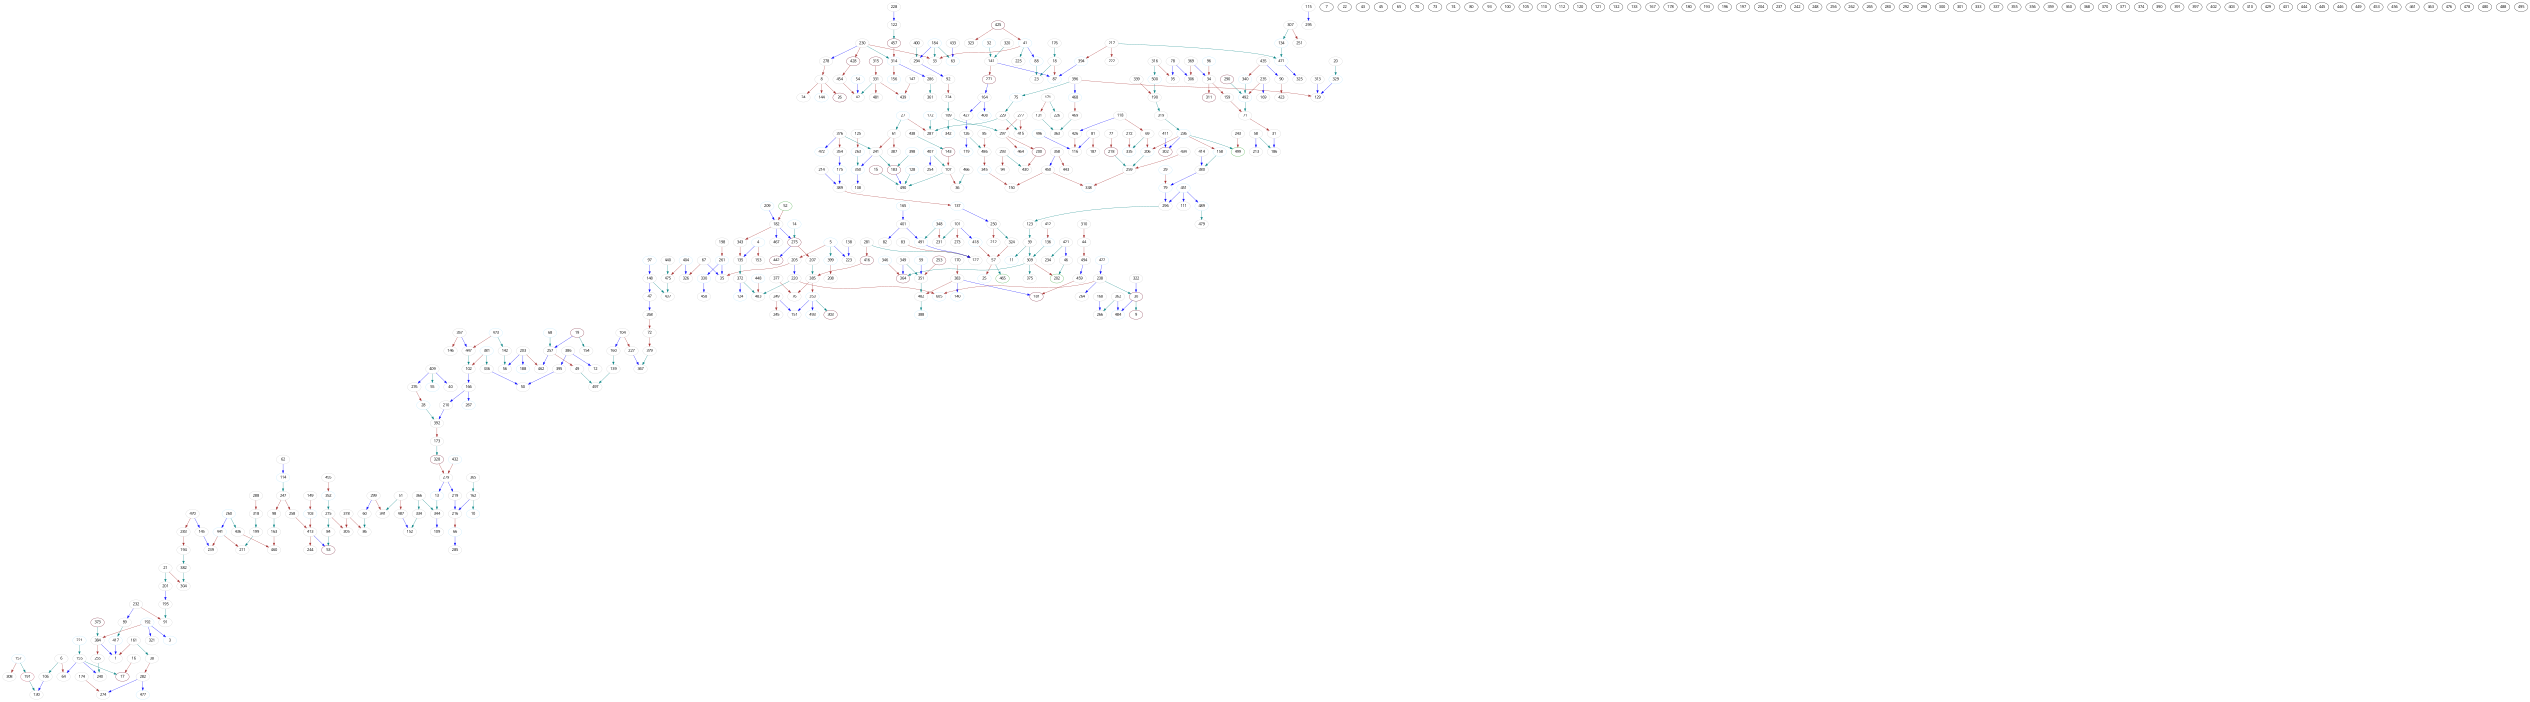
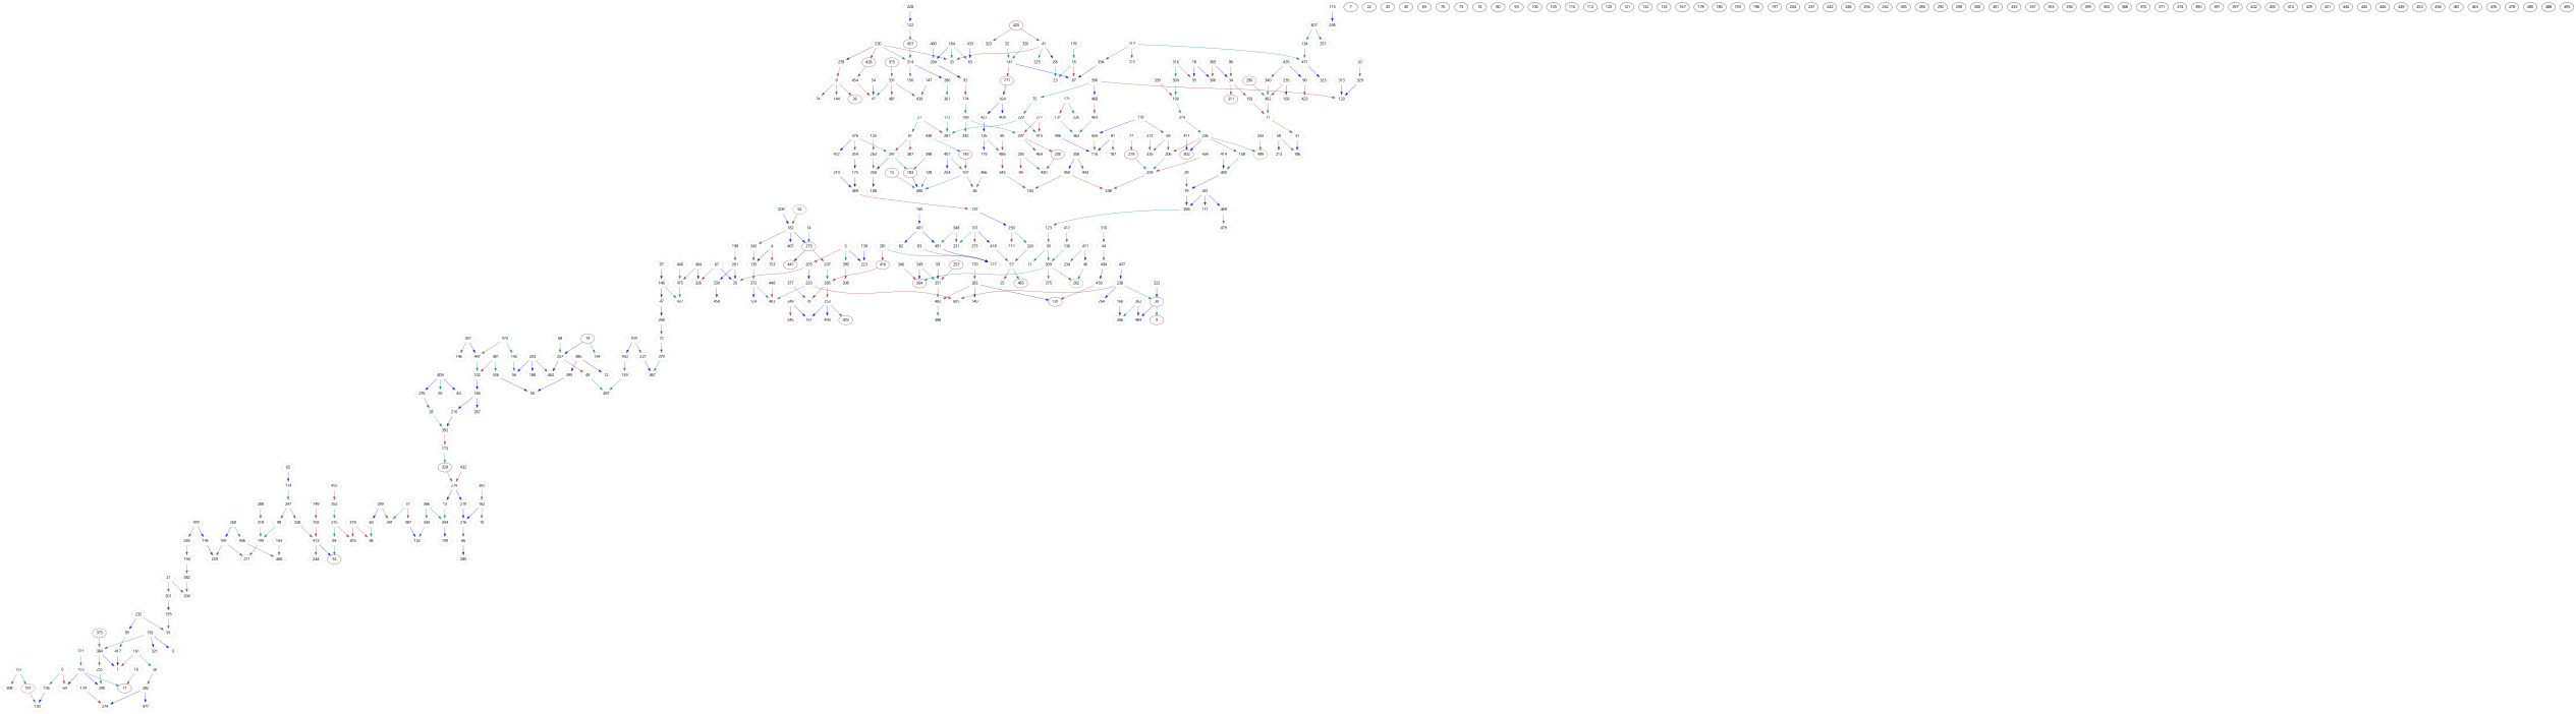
  digraph {
    fontname="Open Sans"
    node [color="#cfcfcf" fontname="Open Sans"]
    edge [color=brown fontname="Open Sans"]
    191 [color="#b8455c"]
    130
    106
    6
    64
    155
    240
    17 [color="#73172e"]
    255
    384
    1
    161
    38
    282
    274
    477 [color="#b8e6fd"]
    174
    417 [color="#b8e6fd"]
    89
    232
    91
    195
    201
    21
    304
    382
    194
    283
    470
    145
    239
    199
    211
    318
    288
    436
    460
    163
    98
    247
    258
    413
    244
    53 [color="#73172e"]
    103 [color="#b8e6fd"]
    149
    84
    215
    305
    378
    86
    60
    299
    341
    51
    487
    152
    334
    366
    344
    109
    279
    219
    13 [color="#b8e6fd"]
    216
    66 [color="#b8e6fd"]
    285
    162
    10 [color="#b8e6fd"]
    365
    328 [color="#73172e"]
    173
    392
    210
    166
    267 [color="#b8e6fd"]
    102
    447
    357
    146
    142
    56
    203
    462
    188 [color="#b8e6fd"]
    257
    49
    497
    139
    160
    104
    227
    367
    379
    72
    268
    47
    148
    437
    475
    440
    67
    326
    35
    205
    220
    483
    n108 [color="#b8e6fd" label=605]
    372
    124 [color="#b8e6fd"]
    135
    343
    182
    467
    275 [color="#73172e"]
    207
    442 [color="#73172e"]
    385
    76
    353 [color="#b8e6fd"]
    151
    493 [color="#b8e6fd"]
    303 [color="#73172e"]
    377
    249
    245
    281
    127
    416 [color="#73172e"]
    83
    401
    82
    491 [color="#b8e6fd"]
    101
    231
    273
    418 [color="#b8e6fd"]
    57
    25 [color="#b8e6fd"]
-   465 [color="#2ea12e"]
+   465 [color="#73172e"]
    324
    250
    212
    137 [color="#b8e6fd"]
    389
    214
    175 [color="#b8e6fd"]
    354
    376
    241
    472 [color="#b8e6fd"]
    350 [color="#b8e6fd"]
    183 [color="#73172e"]
    108
    490
    61
    387
    229
    287
    415
    277
    297
    464 [color="#b8e6fd"]
    200 [color="#73172e"]
    430
    189
    342 [color="#b8e6fd"]
    224
    92
    294
    400
    230
    33
    278
    314 [color="#b8e6fd"]
    428 [color="#73172e"]
    8
    286
    156 [color="#b8e6fd"]
    454
    24
    144 [color="#b8e6fd"]
    26 [color="#73172e"]
    361
    457 [color="#73172e"]
    122
    228
    42
    331
    481
    439 [color="#b8e6fd"]
    147
    18
    23
    87 [color="#b8e6fd"]
    176
    141
    271 [color="#73172e"]
    164
    320
    427
    408 [color="#b8e6fd"]
    126
    486
    119 [color="#b8e6fd"]
    345 [color="#b8e6fd"]
    150
    85
    450
    338 [color="#b8e6fd"]
    358
    443
    259
    434
    206 [color="#b8e6fd"]
    69
    335 [color="#b8e6fd"]
    118
    426
    116
    81
    187
    115
    295
    496 [color="#b8e6fd"]
    272
    236 [color="#b8e6fd"]
    319
    302 [color="#73172e"]
    499 [color="#2ea12e"]
    158 [color="#b8e6fd"]
    190
    339
    316
    95
    500 [color="#b8e6fd"]
    78
    306
    369
    34
    159
    311 [color="#73172e"]
    71
    31
    186
    58
    213
    235
    169
    492 [color="#b8e6fd"]
    435
    90
    340 [color="#b8e6fd"]
    423
    79 [color="#b8e6fd"]
    380
    296
    414
    123
    39
    309
    11 [color="#b8e6fd"]
    375
    364 [color="#73172e"]
    202 [color="#2ea12e"]
    136 [color="#b8e6fd"]
    412
    349
    351
    482
    388 [color="#b8e6fd"]
    383
    140 [color="#b8e6fd"]
    181 [color="#73172e"]
    170
    459
    494
    44
    310
    46
    421
    234
    411
    243
    218 [color="#73172e"]
    77
    217
    222
    394 [color="#b8e6fd"]
    471 [color="#b8e6fd"]
    325
    307
    251
    134 [color="#b8e6fd"]
    63 [color="#b8e6fd"]
    433
    293
    94
    396
    129
    75 [color="#b8e6fd"]
    468 [color="#b8e6fd"]
    469
    313
    329 [color="#b8e6fd"]
    20
    363
    131
    171
    226
    263 [color="#b8e6fd"]
    125
    107
    36
    466
    143 [color="#73172e"]
    438
    238
    264
    30 [color="#73172e"]
    484 [color="#b8e6fd"]
    9 [color="#73172e"]
    322
    362
    266
    168
    138
    223
    261 [color="#b8e6fd"]
    198
    330 [color="#b8e6fd"]
    336
    50
    395
    386
    12
    28 [color="#b8e6fd"]
    276
    409
    40
    55 [color="#b8e6fd"]
    352 [color="#b8e6fd"]
    455
    114 [color="#b8e6fd"]
    62
    16
    441 [color="#b8e6fd"]
    260 [color="#b8e6fd"]
    432 [color="#b8e6fd"]
    473 [color="#b8e6fd"]
    404 [color="#b8e6fd"]
    209 [color="#b8e6fd"]
    165 [color="#b8e6fd"]
    348 [color="#b8e6fd"]
    27 [color="#b8e6fd"]
    184 [color="#b8e6fd"]
    54 [color="#b8e6fd"]
    41 [color="#b8e6fd"]
    225
    88 [color="#b8e6fd"]
    32 [color="#b8e6fd"]
    96 [color="#b8e6fd"]
    59 [color="#b8e6fd"]
    346 [color="#b8e6fd"]
    451 [color="#b8e6fd"]
    111
    489 [color="#b8e6fd"]
    479
    29 [color="#b8e6fd"]
    172 [color="#b8e6fd"]
    407 [color="#b8e6fd"]
    254
    128 [color="#b8e6fd"]
    398 [color="#b8e6fd"]
    14 [color="#b8e6fd"]
    4 [color="#b8e6fd"]
    153
    448 [color="#b8e6fd"]
    422 [color="#b8e6fd"]
    5 [color="#b8e6fd"]
    399 [color="#b8e6fd"]
    208
    458
    97 [color="#b8e6fd"]
    68 [color="#b8e6fd"]
    381 [color="#b8e6fd"]
    192 [color="#b8e6fd"]
    321
    3 [color="#b8e6fd"]
    221 [color="#b8e6fd"]
    157 [color="#b8e6fd"]
    308
    315 [color="#73172e"]
    290 [color="#73172e"]
    253 [color="#73172e"]
    425 [color="#73172e"]
    323
    15 [color="#73172e"]
    19 [color="#73172e"]
    154
    373 [color="#73172e"]
    52 [color="#2ea12e"]
    7 [color=black]
    22 [color=black]
    43 [color=black]
    45 [color=black]
    65 [color=black]
    70 [color=black]
    73 [color=black]
    74 [color=black]
    80 [color=black]
    93 [color=black]
    100 [color=black]
    105 [color=black]
    110 [color=black]
    112 [color=black]
    120 [color=black]
    121 [color=black]
    132 [color=black]
    133 [color=black]
    167 [color=black]
    178 [color=black]
    180 [color=black]
    193 [color=black]
    196 [color=black]
    197 [color=black]
    204 [color=black]
    237 [color=black]
    242 [color=black]
    248 [color=black]
    256 [color=black]
    262 [color=black]
    265 [color=black]
    280 [color=black]
    292 [color=black]
    298 [color=black]
    300 [color=black]
    301 [color=black]
    333 [color=black]
    337 [color=black]
    355 [color=black]
    356 [color=black]
    359 [color=black]
    360 [color=black]
    368 [color=black]
    370 [color=black]
    371 [color=black]
    374 [color=black]
    390 [color=black]
    391 [color=black]
    397 [color=black]
    402 [color=black]
    403 [color=black]
    410 [color=black]
    429 [color=black]
    431 [color=black]
    444 [color=black]
    445 [color=black]
    446 [color=black]
    449 [color=black]
    453 [color=black]
    456 [color=black]
    461 [color=black]
    463 [color=black]
    476 [color=black]
    478 [color=black]
    480 [color=black]
    488 [color=black]
    495 [color=black]
    191 -> 130 [color=teal]
    106 -> 130 [color=blue]
    6 -> 106 [color=teal]
    6 -> 64
    155 -> 64 [color=blue]
    155 -> 240 [color=blue]
    155 -> 17 [color=teal]
    255 -> 240 [color=teal]
    384 -> 255
    384 -> 1 [color=blue]
    161 -> 1
    161 -> 38 [color=teal]
    38 -> 282
    282 -> 274 [color=blue]
    282 -> 477 [color=blue]
    174 -> 274
    417 -> 1 [color=blue]
    89 -> 417 [color=teal]
    232 -> 89 [color=blue]
    232 -> 91
    195 -> 91 [color=teal]
    201 -> 195 [color=blue]
    21 -> 201 [color=teal]
    21 -> 304
    382 -> 304 [color=teal]
    194 -> 382 [color=teal]
    283 -> 194
    470 -> 283
    470 -> 145 [color=blue]
    145 -> 239 [color=blue]
    199 -> 211 [color=teal]
    318 -> 199 [color=teal]
    288 -> 318
    436 -> 460
    163 -> 460
-   98 -> 163 [color=teal]
+   98 -> 199 [color=teal]
    247 -> 98
    247 -> 258
    258 -> 413
    413 -> 244
    413 -> 53 [color=blue]
    103 -> 413
    149 -> 103
    84 -> 53 [color=teal]
    215 -> 84 [color=teal]
    215 -> 305
    378 -> 305
    378 -> 86
    60 -> 86 [color=teal]
    299 -> 60 [color=blue]
    299 -> 341
    51 -> 341 [color=teal]
    51 -> 487
    487 -> 152 [color=blue]
    334 -> 152 [color=teal]
    366 -> 334 [color=teal]
    366 -> 344 [color=teal]
    344 -> 109 [color=blue]
    279 -> 219 [color=blue]
    279 -> 13 [color=blue]
    219 -> 216 [color=blue]
    13 -> 344 [color=teal]
    216 -> 66
    66 -> 285 [color=blue]
    162 -> 216 [color=blue]
    162 -> 10 [color=teal]
    365 -> 162 [color=teal]
    328 -> 279
    173 -> 328 [color=teal]
    392 -> 173
    210 -> 392 [color=blue]
    166 -> 210 [color=blue]
    166 -> 267 [color=blue]
    102 -> 166 [color=blue]
    447 -> 102 [color=teal]
    357 -> 447 [color=blue]
    357 -> 146
    142 -> 56 [color=teal]
    203 -> 56 [color=blue]
    203 -> 462
    203 -> 188 [color=blue]
    257 -> 462 [color=blue]
    257 -> 49
    49 -> 497 [color=teal]
    139 -> 497 [color=teal]
    160 -> 139 [color=teal]
    104 -> 160 [color=blue]
    104 -> 227
    227 -> 367 [color=blue]
    379 -> 367 [color=teal]
    72 -> 379
    268 -> 72
    47 -> 268 [color=blue]
    148 -> 47 [color=blue]
    148 -> 437 [color=teal]
    475 -> 437 [color=teal]
    440 -> 475 [color=teal]
    67 -> 326
    67 -> 35 [color=blue]
    205 -> 35
    205 -> 220 [color=blue]
    220 -> 483 [color=teal]
    220 -> n108
    372 -> 483 [color=teal]
    372 -> 124 [color=blue]
    135 -> 372 [color=teal]
    343 -> 135
    182 -> 343
    182 -> 467 [color=blue]
    182 -> 275 [color=blue]
    275 -> 207
    275 -> 442 [color=blue]
    207 -> 385 [color=teal]
    385 -> 76
    385 -> 353
    353 -> 151 [color=blue]
    353 -> 493 [color=blue]
    353 -> 303 [color=teal]
    377 -> 76
    249 -> 151 [color=blue]
    249 -> 245
    281 -> 127 [color=teal]
    281 -> 416
    416 -> 385
    83 -> 127
    401 -> 82 [color=blue]
    401 -> 491 [color=blue]
    491 -> 127 [color=blue]
    101 -> 231 [color=teal]
    101 -> 273
    101 -> 418 [color=blue]
    418 -> 57
    57 -> 25
    57 -> 465 [color=teal]
    324 -> 57
    250 -> 324 [color=teal]
    250 -> 212
    137 -> 250 [color=blue]
    389 -> 137
    214 -> 389 [color=blue]
    175 -> 389 [color=blue]
    354 -> 175 [color=blue]
    376 -> 354
    376 -> 241 [color=teal]
    376 -> 472 [color=blue]
    241 -> 350 [color=blue]
    241 -> 183 [color=teal]
    350 -> 108 [color=blue]
    183 -> 490 [color=blue]
    61 -> 241
    61 -> 387
    229 -> 287 [color=teal]
    229 -> 415 [color=teal]
    277 -> 415
    277 -> 297
    297 -> 464
    297 -> 200
    200 -> 430
    189 -> 297 [color=teal]
    189 -> 342 [color=teal]
    224 -> 189 [color=teal]
    92 -> 224
    294 -> 92 [color=blue]
    400 -> 294 [color=teal]
    230 -> 33
    230 -> 278 [color=blue]
    230 -> 314 [color=teal]
    230 -> 428
    278 -> 8
    314 -> 286 [color=blue]
    314 -> 156
    428 -> 454
    8 -> 24
    8 -> 144
    8 -> 26
    286 -> 361 [color=teal]
    454 -> 42
    457 -> 314
    122 -> 457 [color=teal]
    228 -> 122 [color=blue]
    331 -> 42 [color=teal]
    331 -> 481
    331 -> 439
    147 -> 439
    18 -> 23 [color=teal]
    18 -> 87
    176 -> 18 [color=teal]
    141 -> 87 [color=blue]
    141 -> 271
    271 -> 164 [color=blue]
    164 -> 427 [color=blue]
    164 -> 408 [color=blue]
    320 -> 141 [color=teal]
    427 -> 126 [color=blue]
    126 -> 486 [color=teal]
    126 -> 119 [color=blue]
    486 -> 345
    345 -> 150
    85 -> 486
    450 -> 150
    450 -> 338
    358 -> 450 [color=blue]
    358 -> 443
    259 -> 338
    434 -> 259
    206 -> 259 [color=teal]
    69 -> 206
    69 -> 335 [color=teal]
    118 -> 69
    118 -> 426 [color=blue]
    426 -> 116
    81 -> 116 [color=blue]
    81 -> 187
    115 -> 295 [color=blue]
    496 -> 116 [color=blue]
    272 -> 335
    236 -> 206
    236 -> 302 [color=blue]
    236 -> 499 [color=teal]
    236 -> 158
    319 -> 236 [color=teal]
    158 -> 380 [color=teal]
    190 -> 319 [color=teal]
    339 -> 190
    316 -> 95
    316 -> 500 [color=teal]
    500 -> 190 [color=teal]
    78 -> 95 [color=blue]
    78 -> 306 [color=blue]
    369 -> 306
    369 -> 34 [color=blue]
    34 -> 159
    34 -> 311
    159 -> 71
    71 -> 31
    31 -> 186 [color=blue]
    58 -> 186 [color=teal]
    58 -> 213 [color=blue]
    235 -> 169 [color=blue]
    235 -> 492
    492 -> 71 [color=teal]
    435 -> 90 [color=blue]
    435 -> 340
    90 -> 423
    340 -> 492 [color=teal]
    79 -> 296 [color=blue]
    380 -> 79 [color=blue]
    296 -> 123 [color=teal]
    414 -> 380 [color=blue]
    123 -> 39 [color=teal]
    39 -> 309 [color=teal]
    39 -> 11 [color=teal]
    309 -> 375 [color=teal]
    309 -> 364 [color=teal]
    309 -> 202
    136 -> 309 [color=teal]
    412 -> 136
    349 -> 364 [color=blue]
    349 -> 351 [color=teal]
    351 -> 482 [color=teal]
    482 -> 388 [color=teal]
    383 -> 482
    383 -> 140 [color=blue]
    383 -> 181 [color=blue]
    170 -> 383
    459 -> 181
    494 -> 459 [color=blue]
    44 -> 494
    310 -> 44
    46 -> 202 [color=teal]
    421 -> 46 [color=blue]
    421 -> 234 [color=teal]
    411 -> 302 [color=blue]
    243 -> 499
    218 -> 259 [color=teal]
    77 -> 218
    217 -> 222
    217 -> 394
    217 -> 471 [color=teal]
    394 -> 87 [color=blue]
    471 -> 325 [color=blue]
    307 -> 251
    307 -> 134 [color=teal]
    134 -> 471 [color=teal]
    433 -> 63 [color=blue]
    293 -> 430 [color=teal]
    293 -> 94
    396 -> 129
    396 -> 75 [color=teal]
    396 -> 468 [color=blue]
    75 -> 229 [color=teal]
    468 -> 469
    469 -> 363 [color=teal]
    313 -> 129 [color=blue]
    329 -> 129 [color=blue]
    20 -> 329 [color=teal]
    131 -> 363 [color=teal]
    171 -> 131
    171 -> 226 [color=teal]
    263 -> 350 [color=teal]
    125 -> 263
    107 -> 490 [color=teal]
    107 -> 36
    466 -> 36 [color=teal]
    143 -> 107
    438 -> 143 [color=teal]
    238 -> n108
    238 -> 264 [color=blue]
    238 -> 30 [color=teal]
    30 -> 484 [color=blue]
    30 -> 9 [color=teal]
    322 -> 30 [color=blue]
    362 -> 484 [color=blue]
    362 -> 266 [color=teal]
    168 -> 266 [color=blue]
    138 -> 223 [color=blue]
    261 -> 35 [color=blue]
    261 -> 330 [color=blue]
    198 -> 261
    330 -> 458 [color=blue]
    336 -> 50 [color=blue]
    395 -> 50 [color=blue]
    386 -> 395 [color=blue]
    386 -> 12 [color=blue]
    28 -> 392 [color=teal]
    276 -> 28
    409 -> 276 [color=blue]
    409 -> 40 [color=blue]
    409 -> 55 [color=teal]
    352 -> 215 [color=teal]
    455 -> 352
    114 -> 247 [color=teal]
    62 -> 114 [color=blue]
    16 -> 17
    441 -> 239
    441 -> 211
    260 -> 436 [color=teal]
    260 -> 441 [color=blue]
    432 -> 279
    473 -> 447
    473 -> 142 [color=teal]
    404 -> 475
    404 -> 326 [color=blue]
    209 -> 182 [color=blue]
    165 -> 401 [color=blue]
    348 -> 491 [color=teal]
    348 -> 231
    27 -> 61 [color=teal]
    27 -> 287
    184 -> 294 [color=blue]
    184 -> 33 [color=teal]
    184 -> 63 [color=teal]
    54 -> 42 [color=blue]
    41 -> 33
    41 -> 225 [color=teal]
    41 -> 88 [color=blue]
    88 -> 23 [color=teal]
    32 -> 141 [color=teal]
    96 -> 34
    59 -> 351 [color=blue]
    346 -> 364
    451 -> 296 [color=blue]
    451 -> 111 [color=blue]
    451 -> 489 [color=blue]
    489 -> 479 [color=teal]
    29 -> 79
    172 -> 287 [color=teal]
    407 -> 107 [color=teal]
    407 -> 254 [color=blue]
    128 -> 490 [color=teal]
    398 -> 183 [color=teal]
    14 -> 275 [color=teal]
    4 -> 135 [color=blue]
    4 -> 153
    448 -> 483
    422 -> 238 [color=blue]
    5 -> 205
    5 -> 223 [color=blue]
    5 -> 399 [color=teal]
    399 -> 208
    97 -> 148 [color=blue]
    68 -> 257 [color=teal]
    381 -> 102
    381 -> 336 [color=teal]
    192 -> 384
    192 -> 321 [color=blue]
    192 -> 3 [color=blue]
    221 -> 155 [color=teal]
    157 -> 191 [color=teal]
    157 -> 308
    315 -> 331
    290 -> 492 [color=teal]
    253 -> 351
    425 -> 41
    425 -> 323
    15 -> 490 [color=teal]
    19 -> 257 [color=blue]
    19 -> 154 [color=teal]
    373 -> 384 [color=teal]
    52 -> 182
  }
